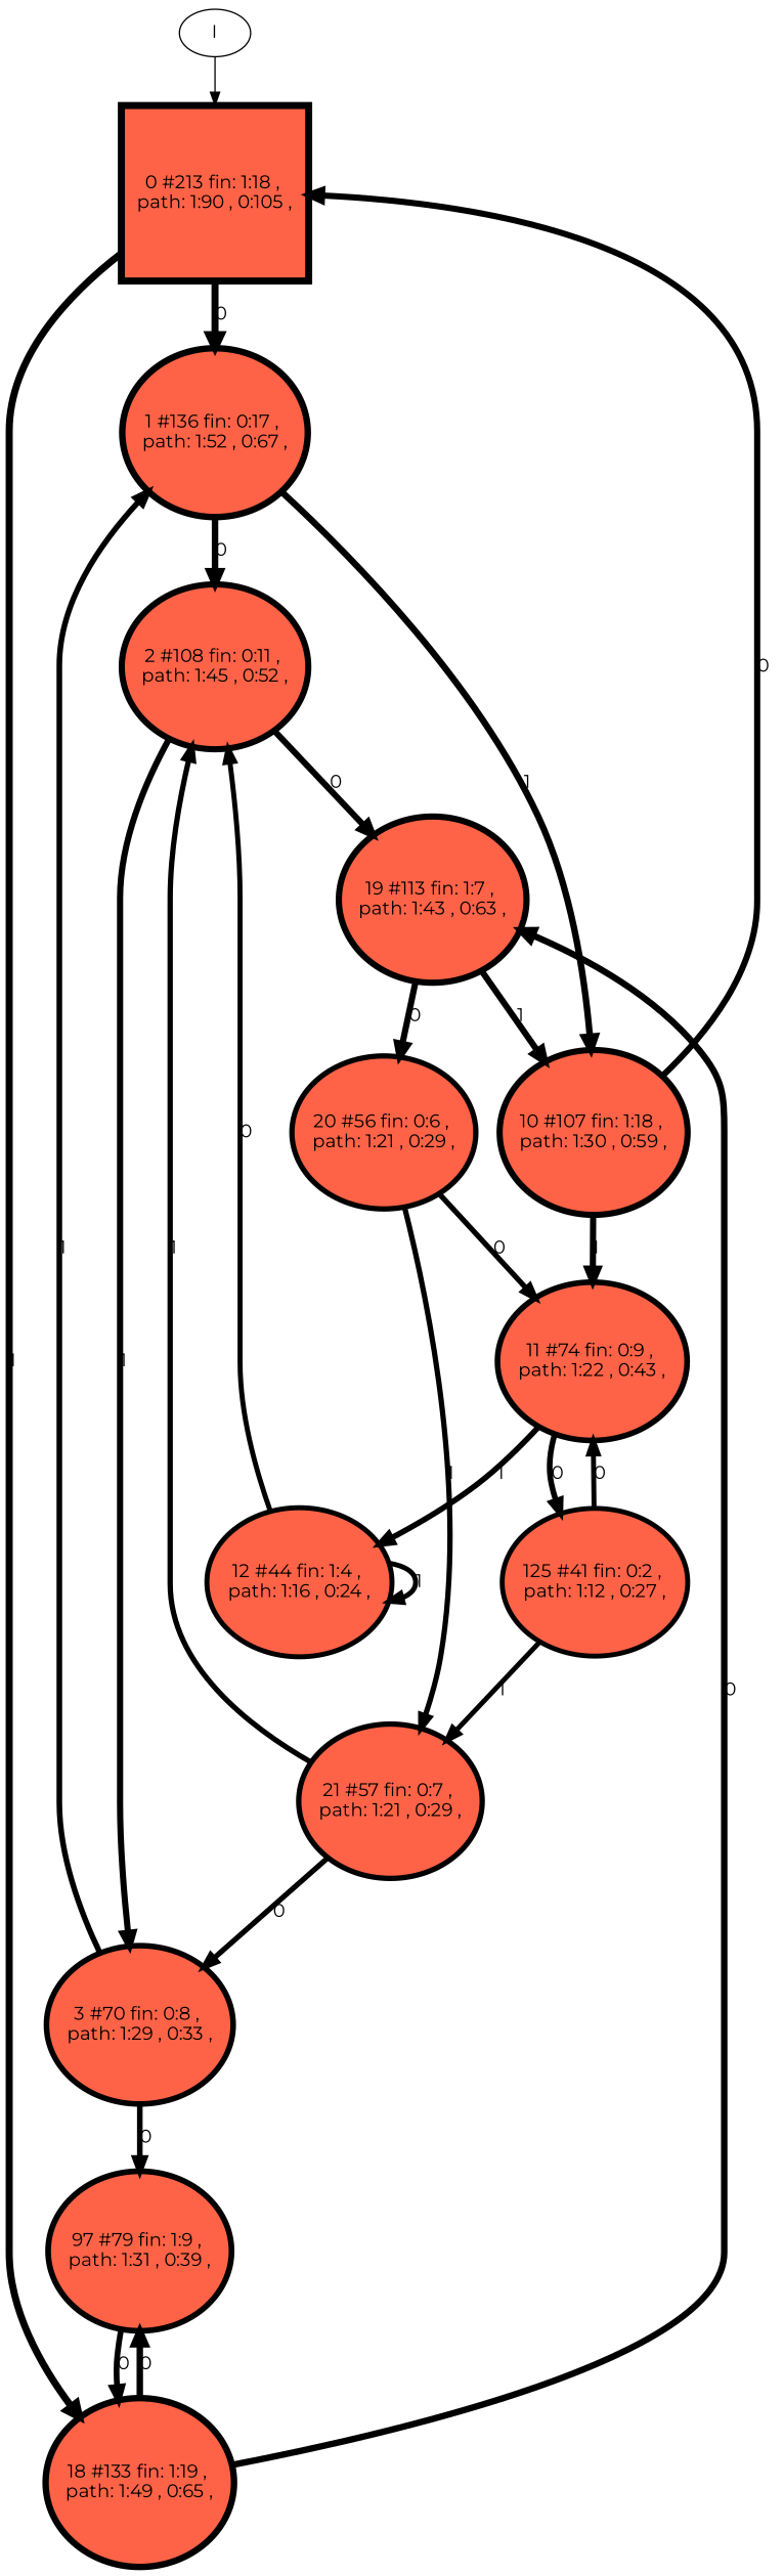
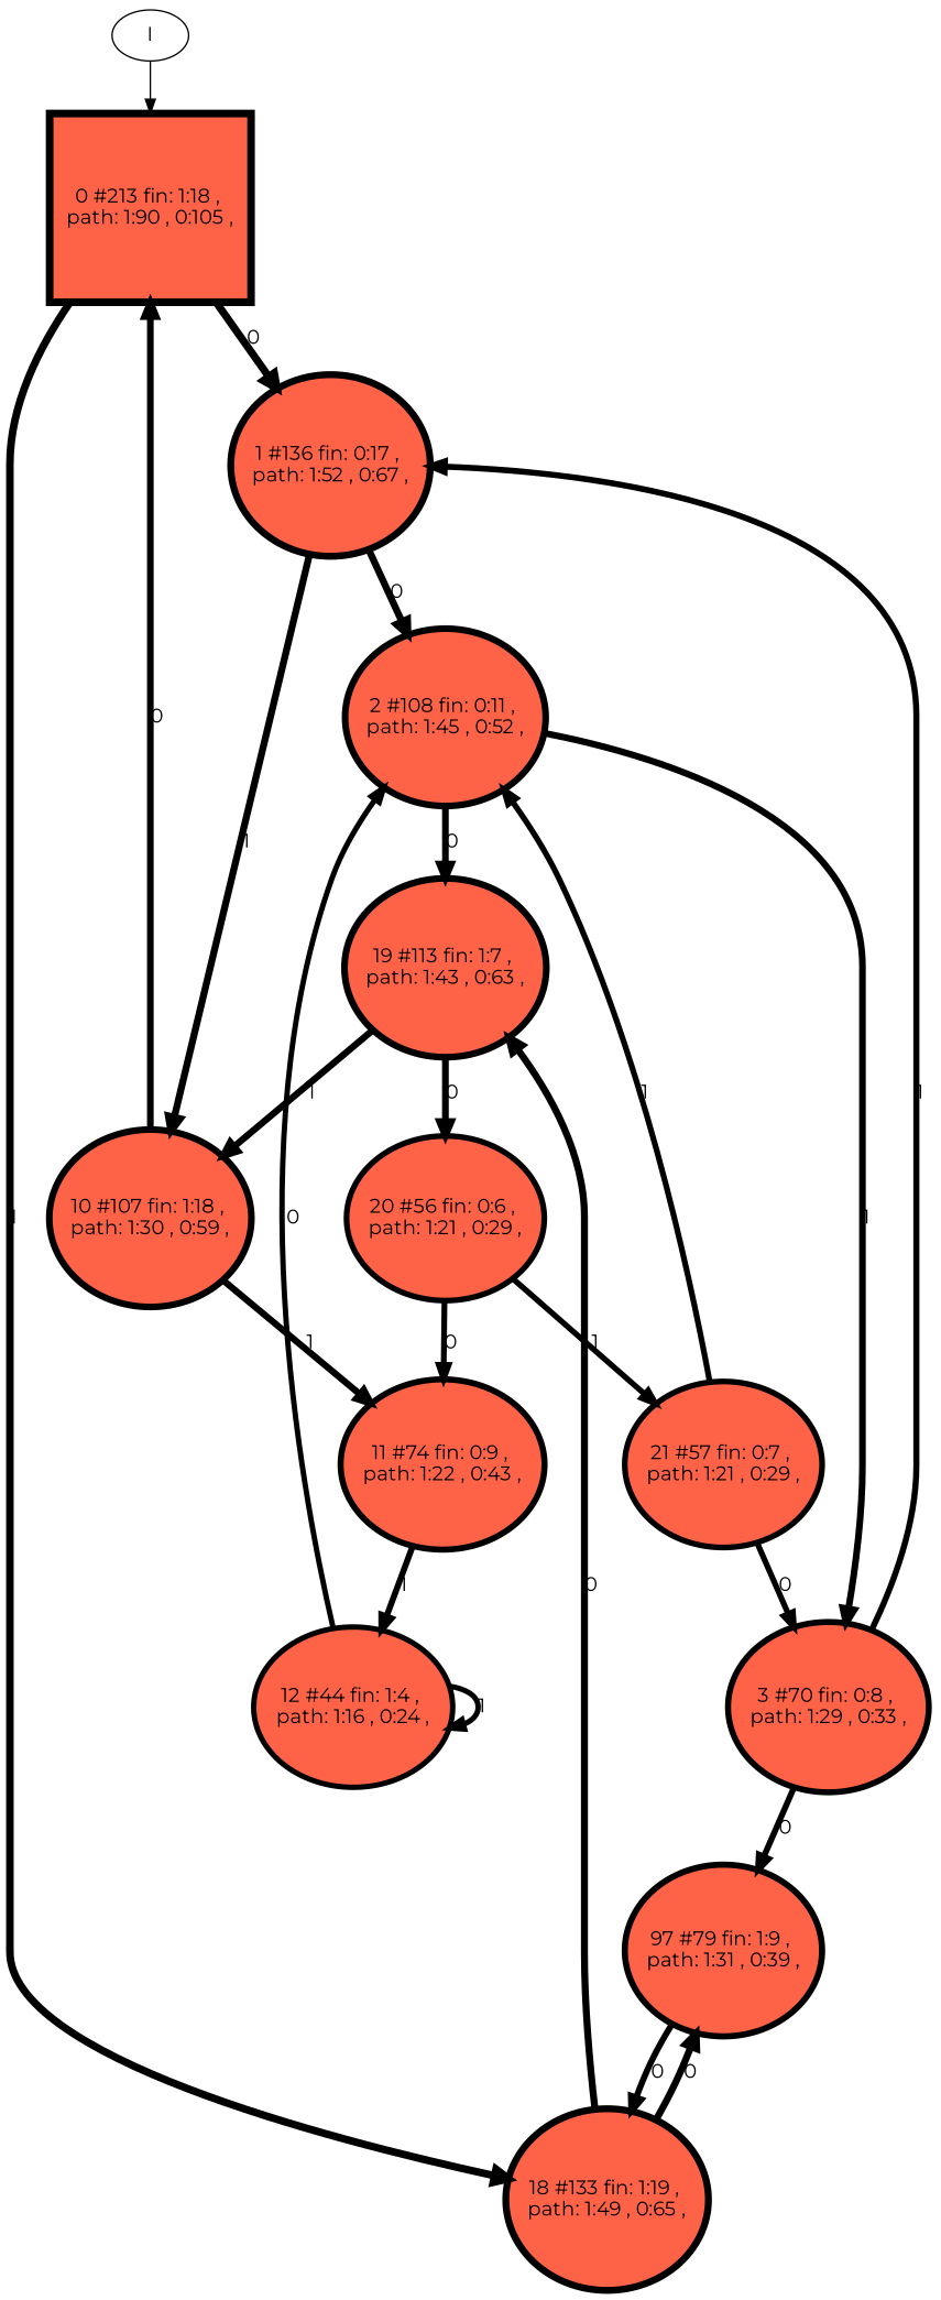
  digraph {
    fontname=Montserrat
    node [fillcolor=tomato fontname=Montserrat style=filled]
    edge [fontname=Montserrat penwidth=5.36598]
    n1 [height=1.85097 label="0 #213 fin: 1:18 , \n path: 1:90 , 0:105 , " penwidth=5.36598 shape=box width=1.85097]
    n2 [height=1.77833 label="1 #136 fin: 0:17 , \n path: 1:52 , 0:67 , " penwidth=4.91998 width=1.77833]
    n3 [height=1.77459 label="18 #133 fin: 1:19 , \n path: 1:49 , 0:65 , " penwidth=4.89784 width=1.77459]
    n4 [height=1.73895 label="2 #108 fin: 0:11 , \n path: 1:45 , 0:52 , " penwidth=4.69135 width=1.73895]
    n5 [height=1.73733 label="10 #107 fin: 1:18 , \n path: 1:30 , 0:59 , " penwidth=4.68213 width=1.73733]
    n6 [height=1.68307 label="97 #79 fin: 1:9 , \n path: 1:31 , 0:39 , " penwidth=4.38203 width=1.68307]
    n7 [height=1.7468 label="19 #113 fin: 1:7 , \n path: 1:43 , 0:63 , " penwidth=4.7362 width=1.7468]
    I [fillcolor="" style=""]
    n9 [height=1.66064 label="3 #70 fin: 0:8 , \n path: 1:29 , 0:33 , " penwidth=4.26268 width=1.66064]
    n10 [height=1.671 label="11 #74 fin: 0:9 , \n path: 1:22 , 0:43 , " penwidth=4.31749 width=1.671]
    n11 [height=1.61801 label="20 #56 fin: 0:6 , \n path: 1:21 , 0:29 , " penwidth=4.04305 width=1.61801]
-   n12 [height=1.55555 label="125 #41 fin: 0:2 , \n path: 1:12 , 0:27 , " penwidth=3.73767 width=1.55555]
    n13 [height=1.57 label="12 #44 fin: 1:4 , \n path: 1:16 , 0:24 , " penwidth=3.80666 width=1.57]
    n14 [height=1.62145 label="21 #57 fin: 0:7 , \n path: 1:21 , 0:29 , " penwidth=4.06044 width=1.62145]
    n1 -> n2 [label="0 "]
    n1 -> n3 [label="1 "]
    n2 -> n4 [label="0 " penwidth=4.91998]
    n2 -> n5 [label="1 " penwidth=4.91998]
    n3 -> n6 [label="0 " penwidth=4.89784]
    n3 -> n7 [label="0 " penwidth=4.89784]
    n4 -> n7 [label="0 " penwidth=4.69135]
    n4 -> n9 [label="1 " penwidth=4.69135]
    n5 -> n1 [label="0 " penwidth=4.68213]
    n5 -> n10 [label="1 " penwidth=4.68213]
    n6 -> n3 [label="0 " penwidth=4.38203]
    n7 -> n5 [label="1 " penwidth=4.7362]
    n7 -> n11 [label="0 " penwidth=4.7362]
    I -> n1 [penwidth=""]
    n9 -> n2 [label="1 " penwidth=4.26268]
    n9 -> n6 [label="0 " penwidth=4.26268]
-   n10 -> n12 [label="0 " penwidth=4.31749]
    n10 -> n13 [label="1 " penwidth=4.31749]
    n11 -> n10 [label="0 " penwidth=4.04305]
    n11 -> n14 [label="1 " penwidth=4.04305]
-   n12 -> n10 [label="0 " penwidth=3.73767]
-   n12 -> n14 [label="1 " penwidth=3.73767]
    n13 -> n4 [label="0 " penwidth=3.80666]
    n13 -> n13 [label="1 " penwidth=3.80666]
    n14 -> n4 [label="1 " penwidth=4.06044]
    n14 -> n9 [label="0 " penwidth=4.06044]
  }
